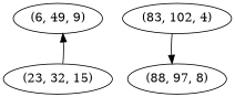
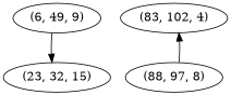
  digraph {
    n1 [label="(6, 49, 9)"]
    "(23, 32, 15)"
    "(83, 102, 4)"
    "(88, 97, 8)"
-   "(23, 32, 15)" -> n1
-   "(83, 102, 4)" -> "(88, 97, 8)"
+   n1 -> "(23, 32, 15)"
+   "(88, 97, 8)" -> "(83, 102, 4)"
  }
